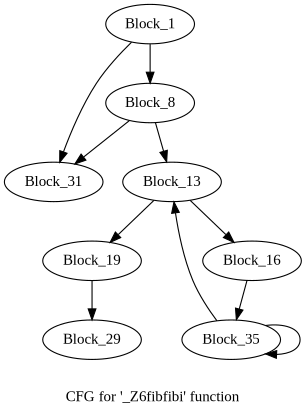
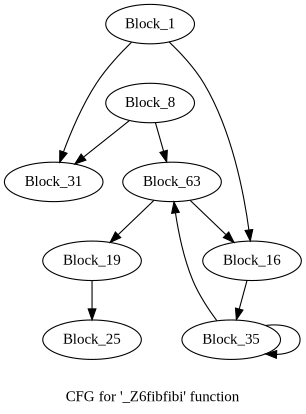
  digraph {
    fontname="Liberation Serif"
    label="CFG for '_Z6fibfibi' function"
    node [fontname="Liberation Serif"]
    edge [fontname="Liberation Serif" tailport=s0]
    n1 [label=Block_1]
    n2 [label=Block_31]
    n3 [label=Block_8]
-   n4 [label=Block_13]
+   n4 [label=Block_63]
    n5 [label=Block_19]
    n6 [label=Block_16]
-   n7 [label=Block_29]
+   n7 [label=Block_25]
    n8 [label=Block_35]
    n1 -> n2
-   n1 -> n3 [tailport=s1]
+   n1 -> n6 [tailport=s1]
    n3 -> n2
    n3 -> n4 [tailport=s1]
    n4 -> n5
    n4 -> n6 [tailport=s1]
    n5 -> n7 [tailport=s1]
    n6 -> n8
    n8 -> n4
    n8 -> n8 [tailport=s1]
  }
